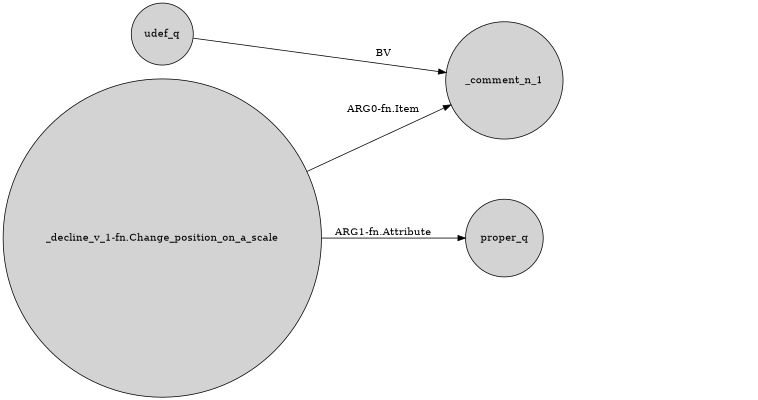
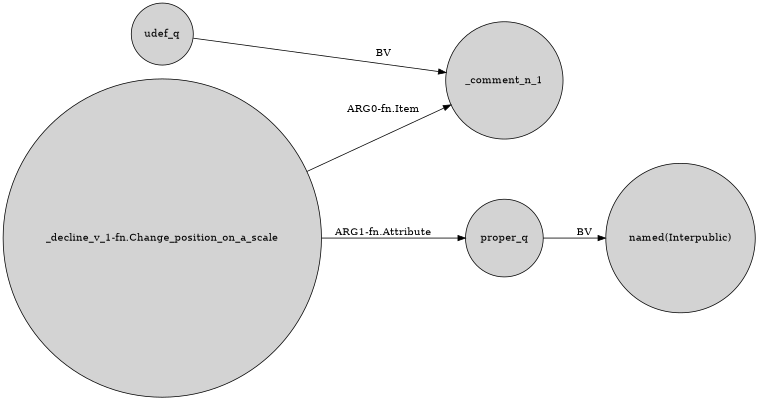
  digraph {
    rankdir=LR
    node [shape=circle style=filled]
    udef_q
    _comment_n_1
    "_decline_v_1-fn.Change_position_on_a_scale"
    proper_q
+   "named(Interpublic)"
    udef_q -> _comment_n_1 [label=BV]
    "_decline_v_1-fn.Change_position_on_a_scale" -> _comment_n_1 [label="ARG0-fn.Item"]
    "_decline_v_1-fn.Change_position_on_a_scale" -> proper_q [label="ARG1-fn.Attribute"]
+   proper_q -> "named(Interpublic)" [label=BV]
  }
